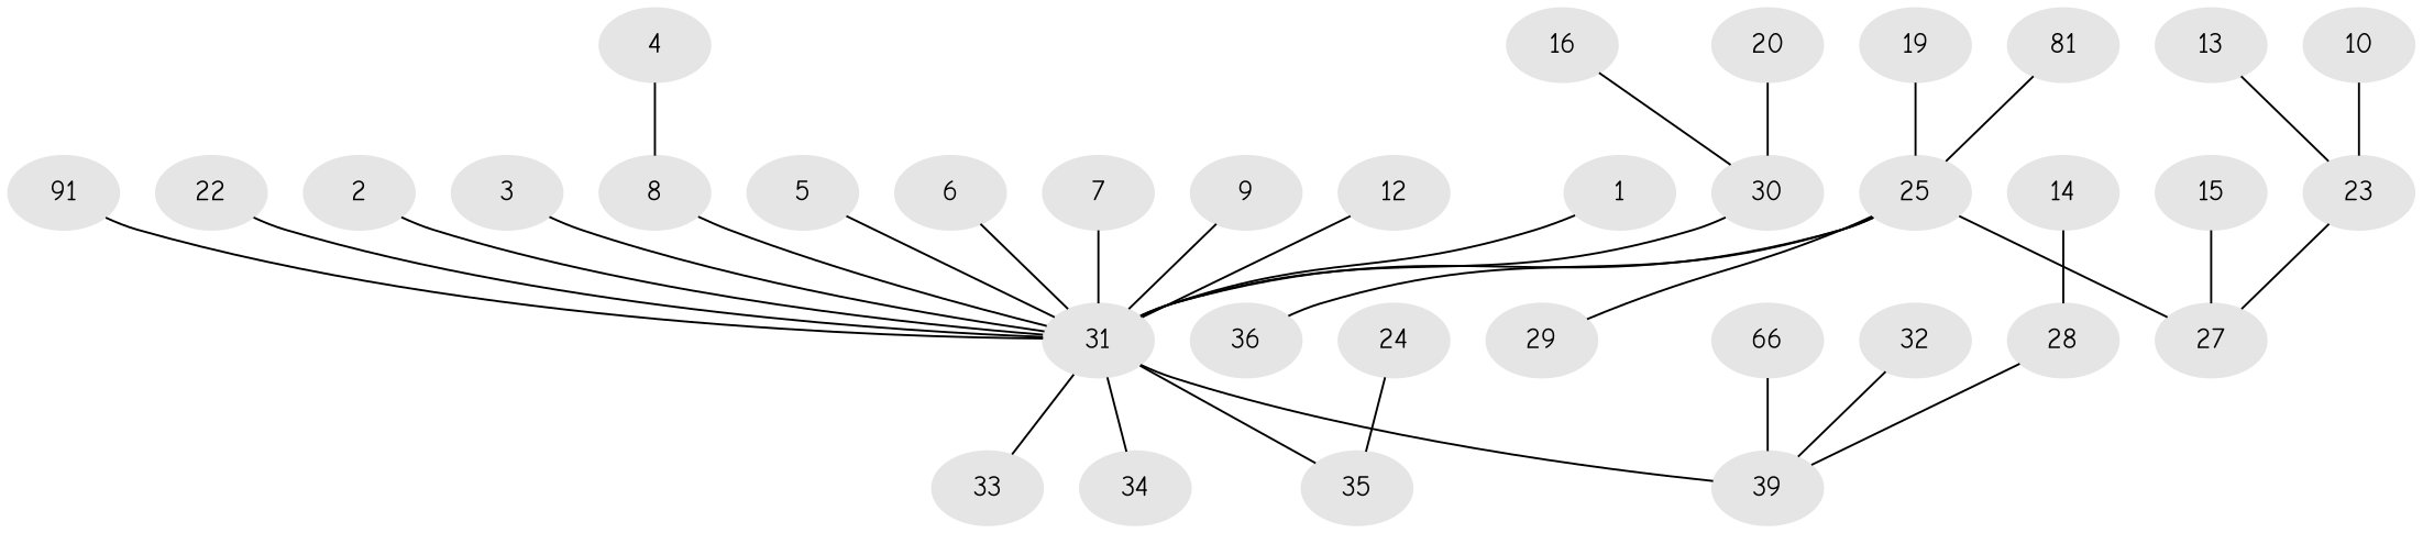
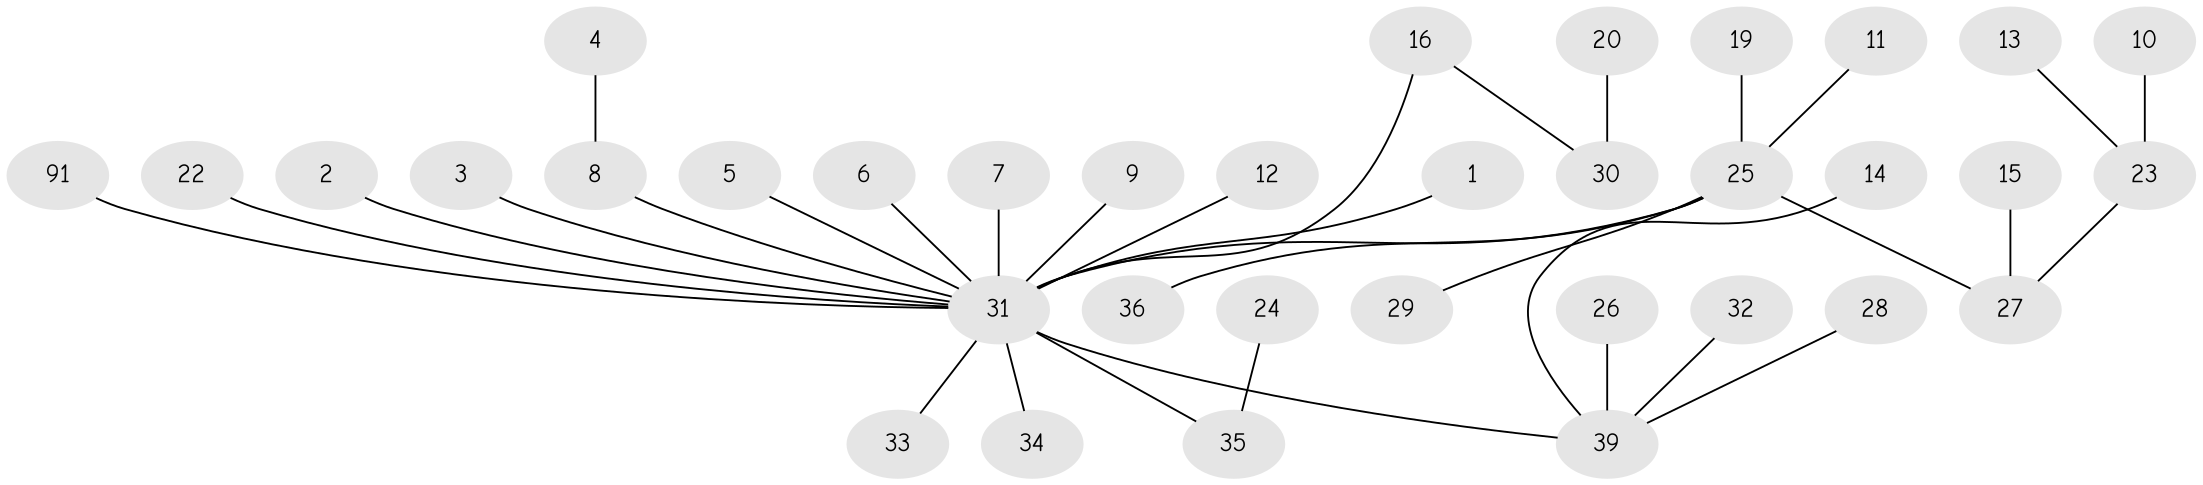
  graph {
    fontname="Comic Neue"
    node [color=gray90 fontname="Comic Neue" style=filled]
    edge [fontname="Comic Neue" weight=1.0]
    1
    31
    n3 [label=39]
    35
    33
    34
    2
    3
    4
    8
    5
    6
    7
    9
    10
    23
    27
-   11 [label=81]
+   11
    25
    29
    36
    12
    13
    14
    15
    16
    30
    19
    20
    n30 [label=91]
    22
    24
-   26 [label=66]
+   26
    28
    32
    1 -- 31
    31 -- n3
    31 -- 35
    31 -- 33
    31 -- 34
    2 -- 31
    3 -- 31
    4 -- 8
    8 -- 31
    5 -- 31
    6 -- 31
    7 -- 31
    9 -- 31
    10 -- 23
    23 -- 27
    11 -- 25
    25 -- 31
    25 -- 27
    25 -- 29
    25 -- 36
    12 -- 31
    13 -- 23
-   14 -- 28
+   14 -- n3
    15 -- 27
    16 -- 30
-   30 -- 31
+   16 -- 31
    19 -- 25
    20 -- 30
    n30 -- 31
    22 -- 31
    24 -- 35
    26 -- n3
    28 -- n3
    32 -- n3
  }
